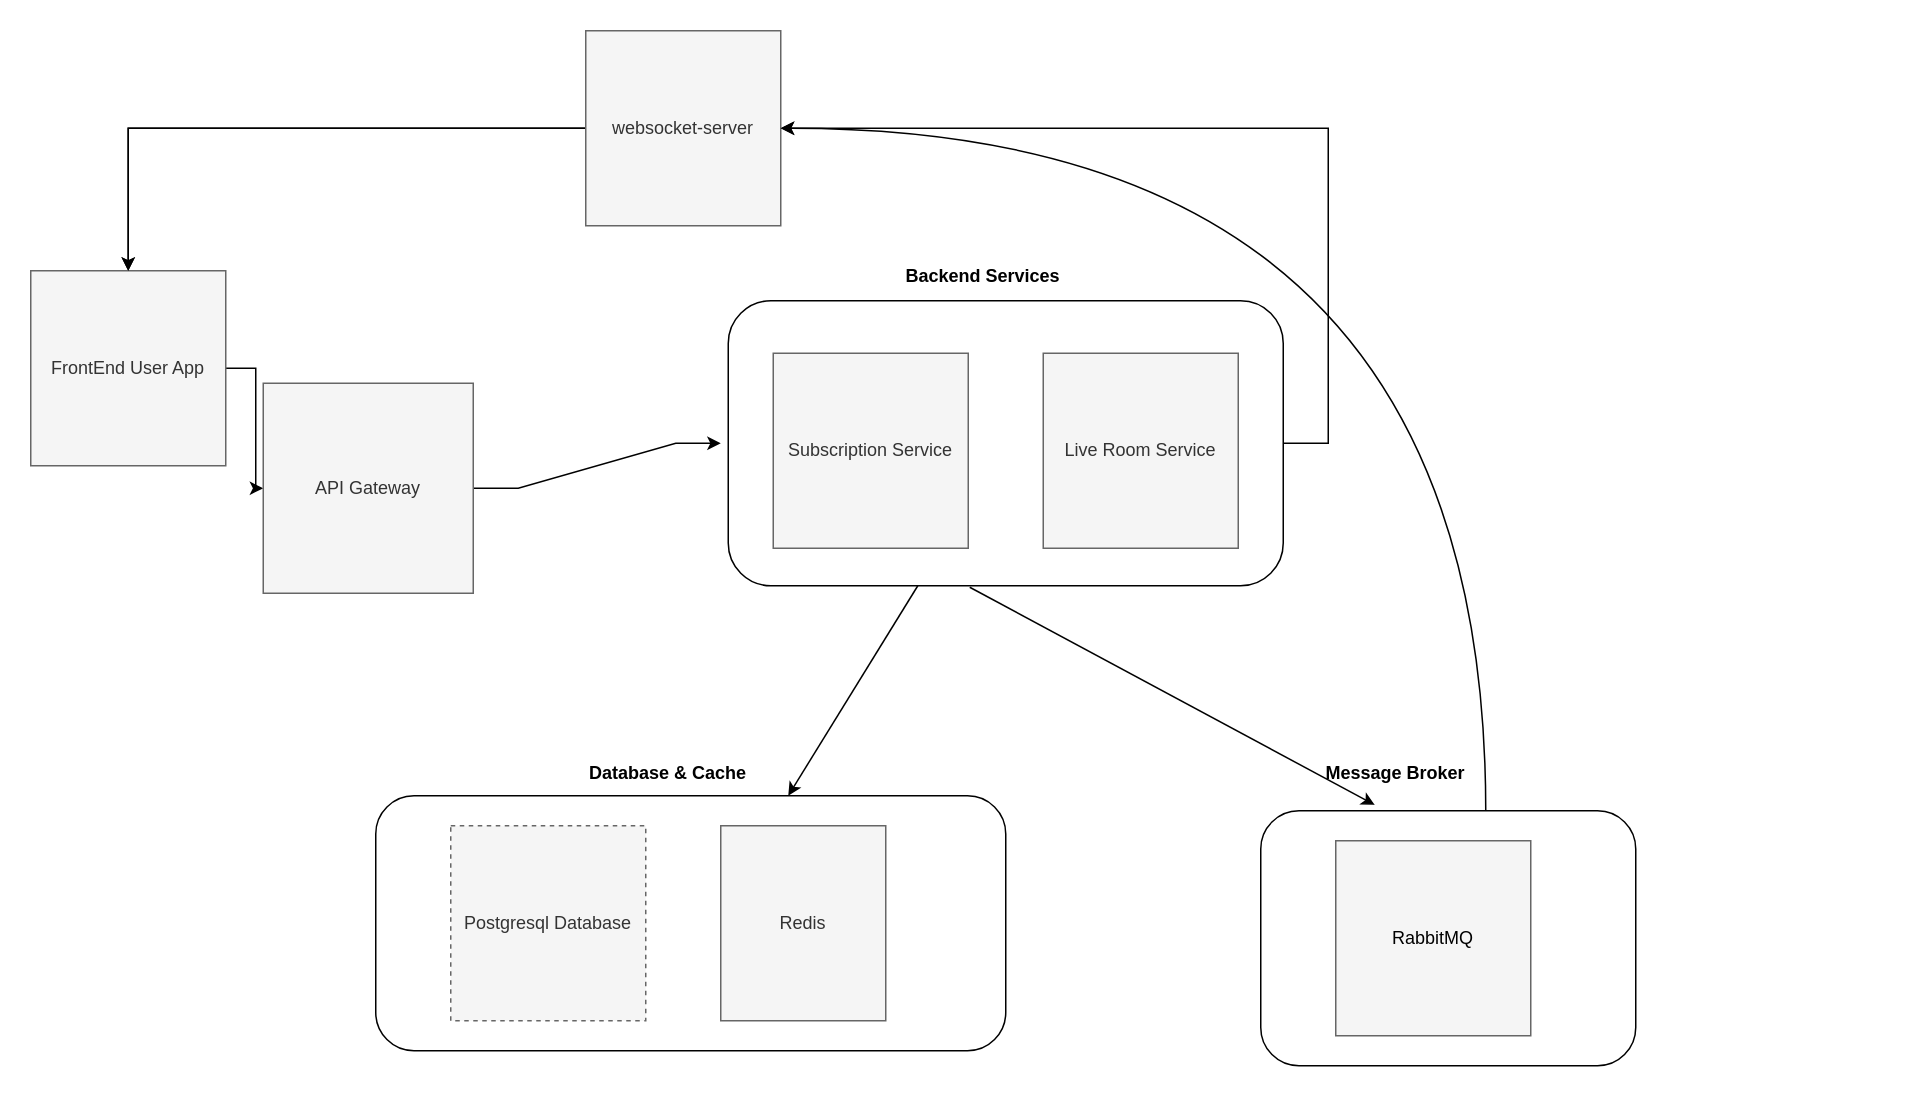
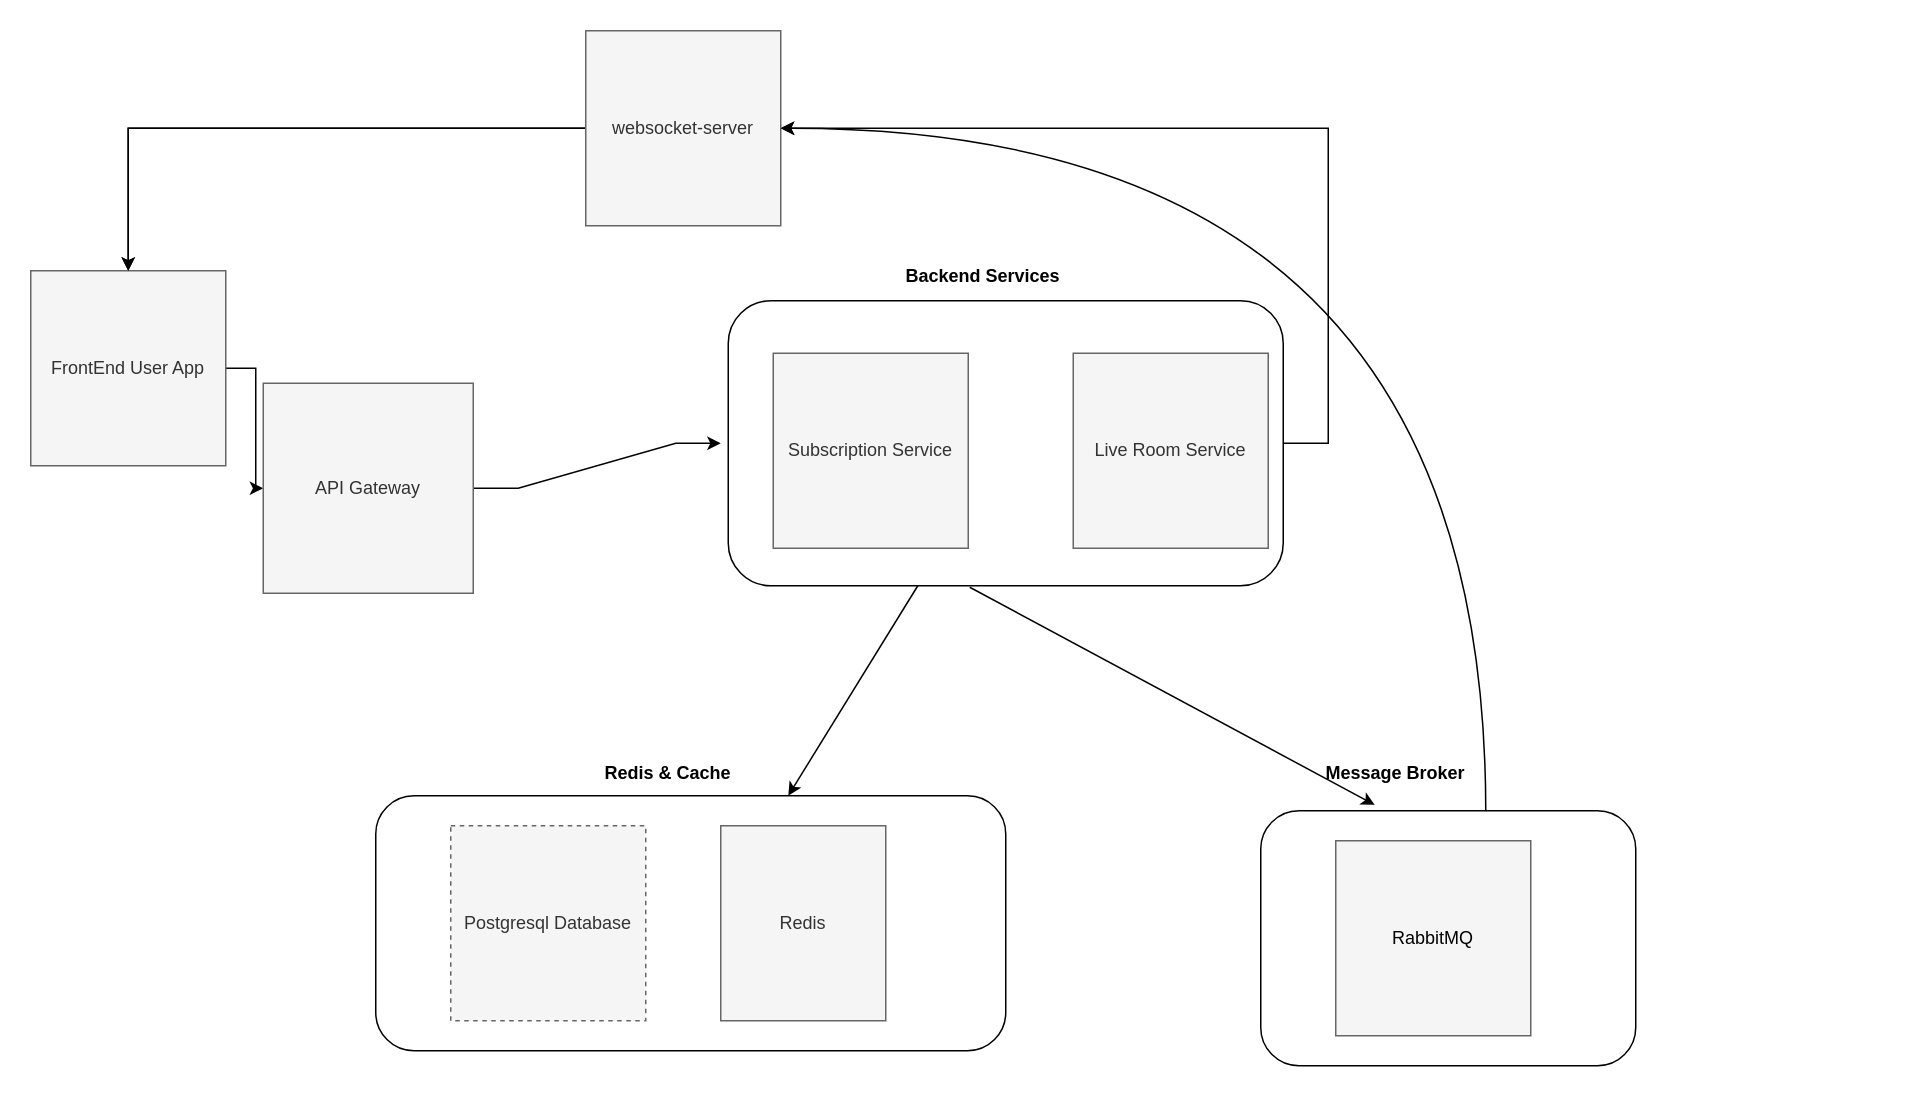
  <mxCell id="0" />
  <mxCell id="1" parent="0" />
  <mxCell id="2" style="edgeStyle=orthogonalEdgeStyle;rounded=0;orthogonalLoop=1;jettySize=auto;html=1;" edge="1" parent="1" source="3" target="5"><mxGeometry relative="1" as="geometry" /></mxCell>
  <mxCell id="3" value="FrontEnd User App" style="whiteSpace=wrap;html=1;aspect=fixed;fillColor=#f5f5f5;strokeColor=#666666;fontColor=#333333;" vertex="1" parent="1"><mxGeometry x="20" y="180" width="130" height="130" as="geometry" /></mxCell>
  <mxCell id="4" style="edgeStyle=entityRelationEdgeStyle;rounded=0;orthogonalLoop=1;jettySize=auto;html=1;" edge="1" parent="1" source="5"><mxGeometry relative="1" as="geometry"><mxPoint x="480" y="295" as="targetPoint" /></mxGeometry></mxCell>
  <mxCell id="5" value="API Gateway" style="whiteSpace=wrap;html=1;aspect=fixed;fillColor=#f5f5f5;strokeColor=#666666;fontColor=#333333;" vertex="1" parent="1"><mxGeometry x="175" y="255" width="140" height="140" as="geometry" /></mxCell>
  <mxCell id="6" style="edgeStyle=orthogonalEdgeStyle;rounded=0;orthogonalLoop=1;jettySize=auto;html=1;entryX=0.5;entryY=0;entryDx=0;entryDy=0;" edge="1" parent="1" source="8" target="3"><mxGeometry relative="1" as="geometry" /></mxCell>
  <mxCell id="7" style="edgeStyle=orthogonalEdgeStyle;rounded=0;orthogonalLoop=1;jettySize=auto;html=1;" edge="1" parent="1" source="8" target="3"><mxGeometry relative="1" as="geometry" /></mxCell>
  <mxCell id="8" value="websocket-server" style="whiteSpace=wrap;html=1;aspect=fixed;fillColor=#f5f5f5;strokeColor=#666666;fontColor=#333333;" vertex="1" parent="1"><mxGeometry x="390" y="20" width="130" height="130" as="geometry" /></mxCell>
  <mxCell id="9" value="" style="html=1;shadow=0;dashed=0;align=center;verticalAlign=middle;shape=mxgraph.arrows2.twoWayArrow;dy=0.65;dx=22;" vertex="1" parent="1"><mxGeometry x="350" y="305" width="150" as="geometry" /></mxCell>
  <mxCell id="10" value="" style="group" vertex="1" connectable="0" parent="1"><mxGeometry x="250" y="530" width="420" height="170" as="geometry" /></mxCell>
  <mxCell id="11" value="" style="rounded=1;whiteSpace=wrap;html=1;" vertex="1" parent="10"><mxGeometry width="420" height="170" as="geometry" /></mxCell>
  <mxCell id="12" value="Postgresql Database" style="whiteSpace=wrap;html=1;aspect=fixed;fillColor=#f5f5f5;strokeColor=#666666;fontColor=#333333;dashed=1;" vertex="1" parent="10"><mxGeometry x="50" y="20" width="130" height="130" as="geometry" /></mxCell>
  <mxCell id="13" value="Redis" style="whiteSpace=wrap;html=1;aspect=fixed;fillColor=#f5f5f5;strokeColor=#666666;fontColor=#333333;" vertex="1" parent="10"><mxGeometry x="230" y="20" width="110" height="130" as="geometry" /></mxCell>
  <mxCell id="14" value="" style="group" vertex="1" connectable="0" parent="1"><mxGeometry x="840" y="540" width="420" height="170" as="geometry" /></mxCell>
  <mxCell id="15" value="" style="rounded=1;whiteSpace=wrap;html=1;" vertex="1" parent="14"><mxGeometry width="250" height="170" as="geometry" /></mxCell>
  <mxCell id="16" value="&lt;span style=&quot;color: rgb(0, 0, 0);&quot;&gt;RabbitMQ&lt;/span&gt;" style="whiteSpace=wrap;html=1;aspect=fixed;fillColor=#f5f5f5;strokeColor=#666666;fontColor=#333333;" vertex="1" parent="14"><mxGeometry x="50" y="20" width="130" height="130" as="geometry" /></mxCell>
  <mxCell id="17" value="Backend Services" style="group" vertex="1" connectable="0" parent="1"><mxGeometry x="485" y="200" width="370" height="190" as="geometry" /></mxCell>
  <mxCell id="18" style="rounded=0;orthogonalLoop=1;jettySize=auto;html=1;" edge="1" parent="17" source="19"><mxGeometry relative="1" as="geometry"><mxPoint x="40" y="330.0" as="targetPoint" /></mxGeometry></mxCell>
  <mxCell id="19" value="" style="rounded=1;whiteSpace=wrap;html=1;" vertex="1" parent="17"><mxGeometry width="370" height="190" as="geometry" /></mxCell>
- <mxCell id="20" value="Live Room Service" style="whiteSpace=wrap;html=1;aspect=fixed;fillColor=#f5f5f5;strokeColor=#666666;fontColor=#333333;" vertex="1" parent="17"><mxGeometry x="210" y="35" width="130" height="130" as="geometry" /></mxCell>
+ <mxCell id="20" value="Live Room Service" style="whiteSpace=wrap;html=1;aspect=fixed;fillColor=#f5f5f5;strokeColor=#666666;fontColor=#333333;" vertex="1" parent="17"><mxGeometry x="230" y="35" width="130" height="130" as="geometry" /></mxCell>
  <mxCell id="21" value="Subscription Service" style="whiteSpace=wrap;html=1;aspect=fixed;fillColor=#f5f5f5;strokeColor=#666666;fontColor=#333333;" vertex="1" parent="17"><mxGeometry x="30" y="35" width="130" height="130" as="geometry" /></mxCell>
  <mxCell id="22" style="rounded=0;orthogonalLoop=1;jettySize=auto;html=1;entryX=0.304;entryY=-0.023;entryDx=0;entryDy=0;entryPerimeter=0;" edge="1" parent="1" target="15"><mxGeometry relative="1" as="geometry"><mxPoint x="927.5" y="525.73" as="targetPoint" /><mxPoint x="646" y="391" as="sourcePoint" /></mxGeometry></mxCell>
- <mxCell id="23" value="&lt;b&gt;Database &amp;amp; Cache&lt;/b&gt;" style="text;html=1;align=center;verticalAlign=middle;whiteSpace=wrap;rounded=0;" vertex="1" parent="1"><mxGeometry x="370" y="500" width="150" height="30" as="geometry" /></mxCell>
+ <mxCell id="23" value="&lt;b&gt;Redis &amp;amp; Cache&lt;/b&gt;" style="text;html=1;align=center;verticalAlign=middle;whiteSpace=wrap;rounded=0;" vertex="1" parent="1"><mxGeometry x="370" y="500" width="150" height="30" as="geometry" /></mxCell>
  <mxCell id="24" style="edgeStyle=orthogonalEdgeStyle;rounded=0;orthogonalLoop=1;jettySize=auto;html=1;curved=1;" edge="1" parent="1" source="15" target="8"><mxGeometry relative="1" as="geometry"><mxPoint x="630" y="120" as="targetPoint" /><Array as="points"><mxPoint x="990" y="85" /></Array></mxGeometry></mxCell>
  <mxCell id="25" value="&lt;b&gt;Message Broker&lt;/b&gt;" style="text;html=1;align=center;verticalAlign=middle;whiteSpace=wrap;rounded=0;" vertex="1" parent="1"><mxGeometry x="855" y="500" width="150" height="30" as="geometry" /></mxCell>
  <mxCell id="26" value="&lt;b&gt;Backend Services&lt;/b&gt;" style="text;html=1;align=center;verticalAlign=middle;whiteSpace=wrap;rounded=0;" vertex="1" parent="1"><mxGeometry x="580" y="169" width="150" height="30" as="geometry" /></mxCell>
  <mxCell id="27" style="edgeStyle=entityRelationEdgeStyle;rounded=0;orthogonalLoop=1;jettySize=auto;html=1;entryX=1;entryY=0.5;entryDx=0;entryDy=0;" edge="1" parent="1" source="19" target="8"><mxGeometry relative="1" as="geometry" /></mxCell>
